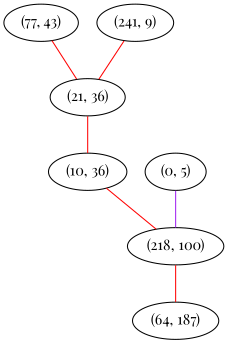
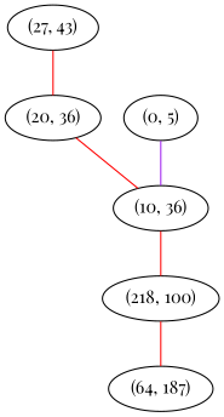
  graph {
    fontname="Playfair Display"
    node [fontname="Playfair Display"]
    edge [color=red fontname="Playfair Display" weight=1]
-   "(27, 43)" [label="(77, 43)"]
-   "(21, 36)"
+   "(27, 43)"
+   "(21, 36)" [label="(20, 36)"]
    "(10, 36)"
    n4 [label="(64, 187)"]
    "(218, 100)"
-   "(241, 9)"
    n7 [label="(0, 5)"]
    "(27, 43)" -- "(21, 36)"
    "(21, 36)" -- "(10, 36)"
    "(10, 36)" -- "(218, 100)"
    "(218, 100)" -- n4
-   "(241, 9)" -- "(21, 36)"
-   n7 -- "(218, 100)" [color=purple weight=4]
+   n7 -- "(10, 36)" [color=purple weight=4]
  }
